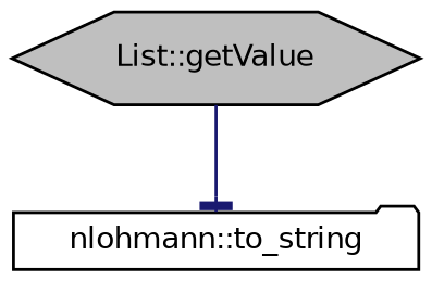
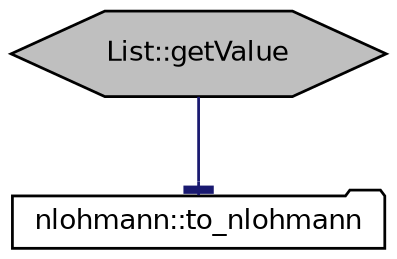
  digraph {
    rankdir=TB
    node [color=black fontname=Helvetica fontsize=10 style=filled]
    n1 [fillcolor=grey75 fontcolor=black height=0.2 label="List::getValue" shape=hexagon width=0.4]
-   n2 [fillcolor=white height=0.2 label="nlohmann::to_string" shape=folder width=0.4]
+   n2 [fillcolor=white height=0.2 label="nlohmann::to_nlohmann" shape=folder width=0.4]
    n1 -> n2 [color=midnightblue fontname=Helvetica fontsize=10 labelfontname=Helvetica labelfontsize=10 style=solid arrowhead=tee]
  }
